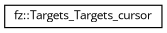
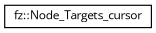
  digraph {
    rankdir=TB
    fontname="Open Sans"
-   n1 [color=black fillcolor=white fontname="Open Sans" fontsize=10 height=0.2 label="fz::Targets_Targets_cursor" shape=record style=filled width=0.4]
+   n1 [color=black fillcolor=white fontname="Open Sans" fontsize=10 height=0.2 label="fz::Node_Targets_cursor" shape=record style=filled width=0.4]
  }
